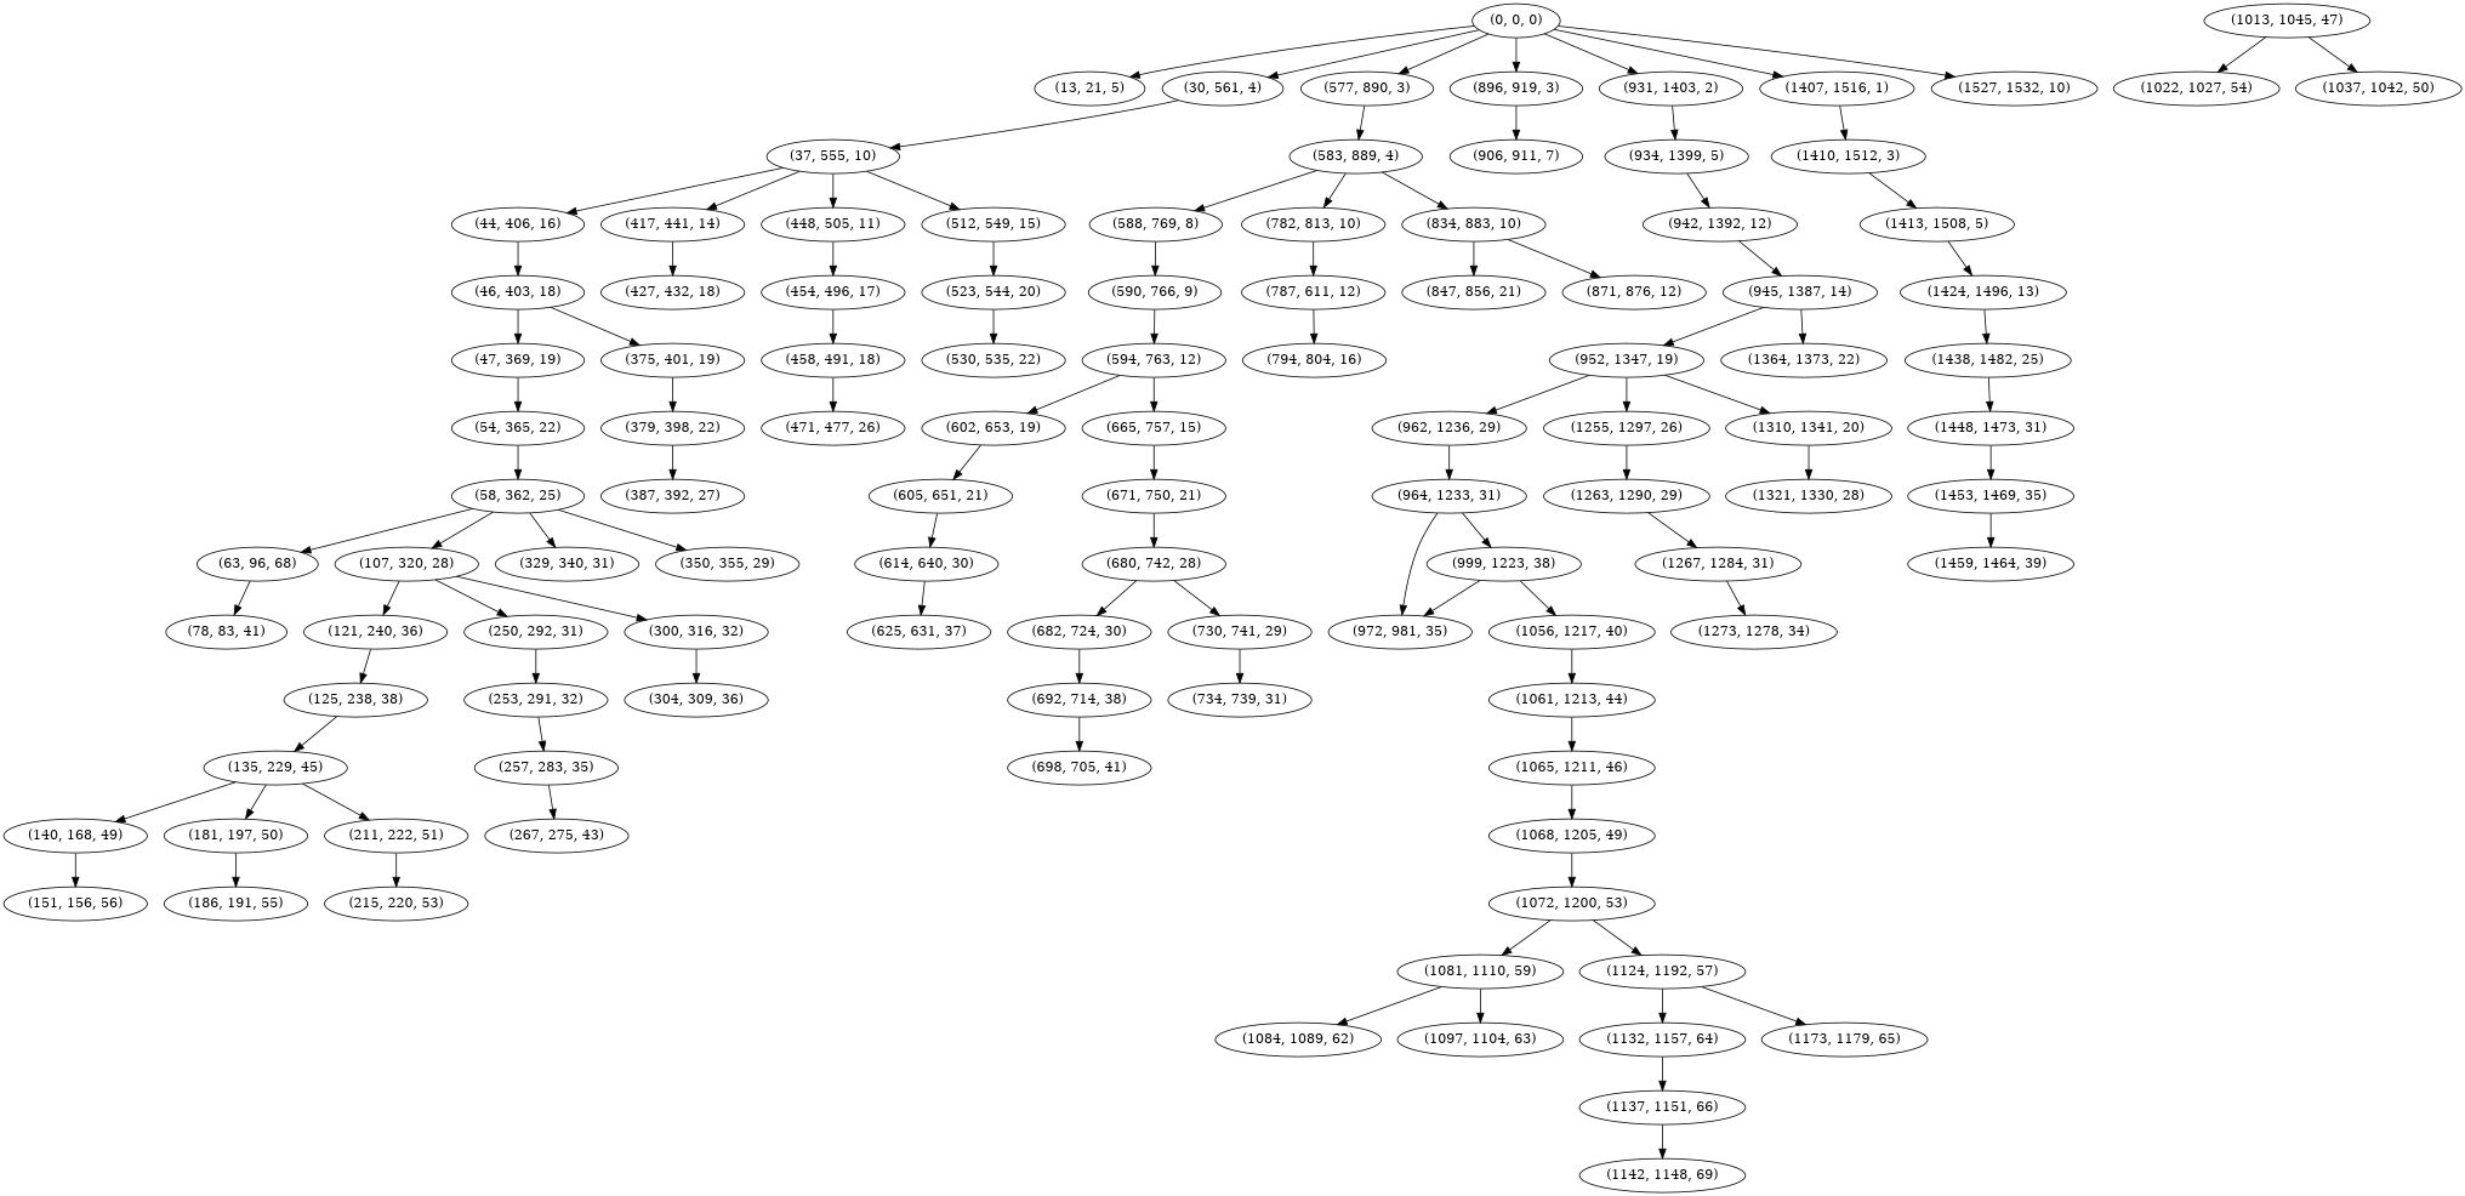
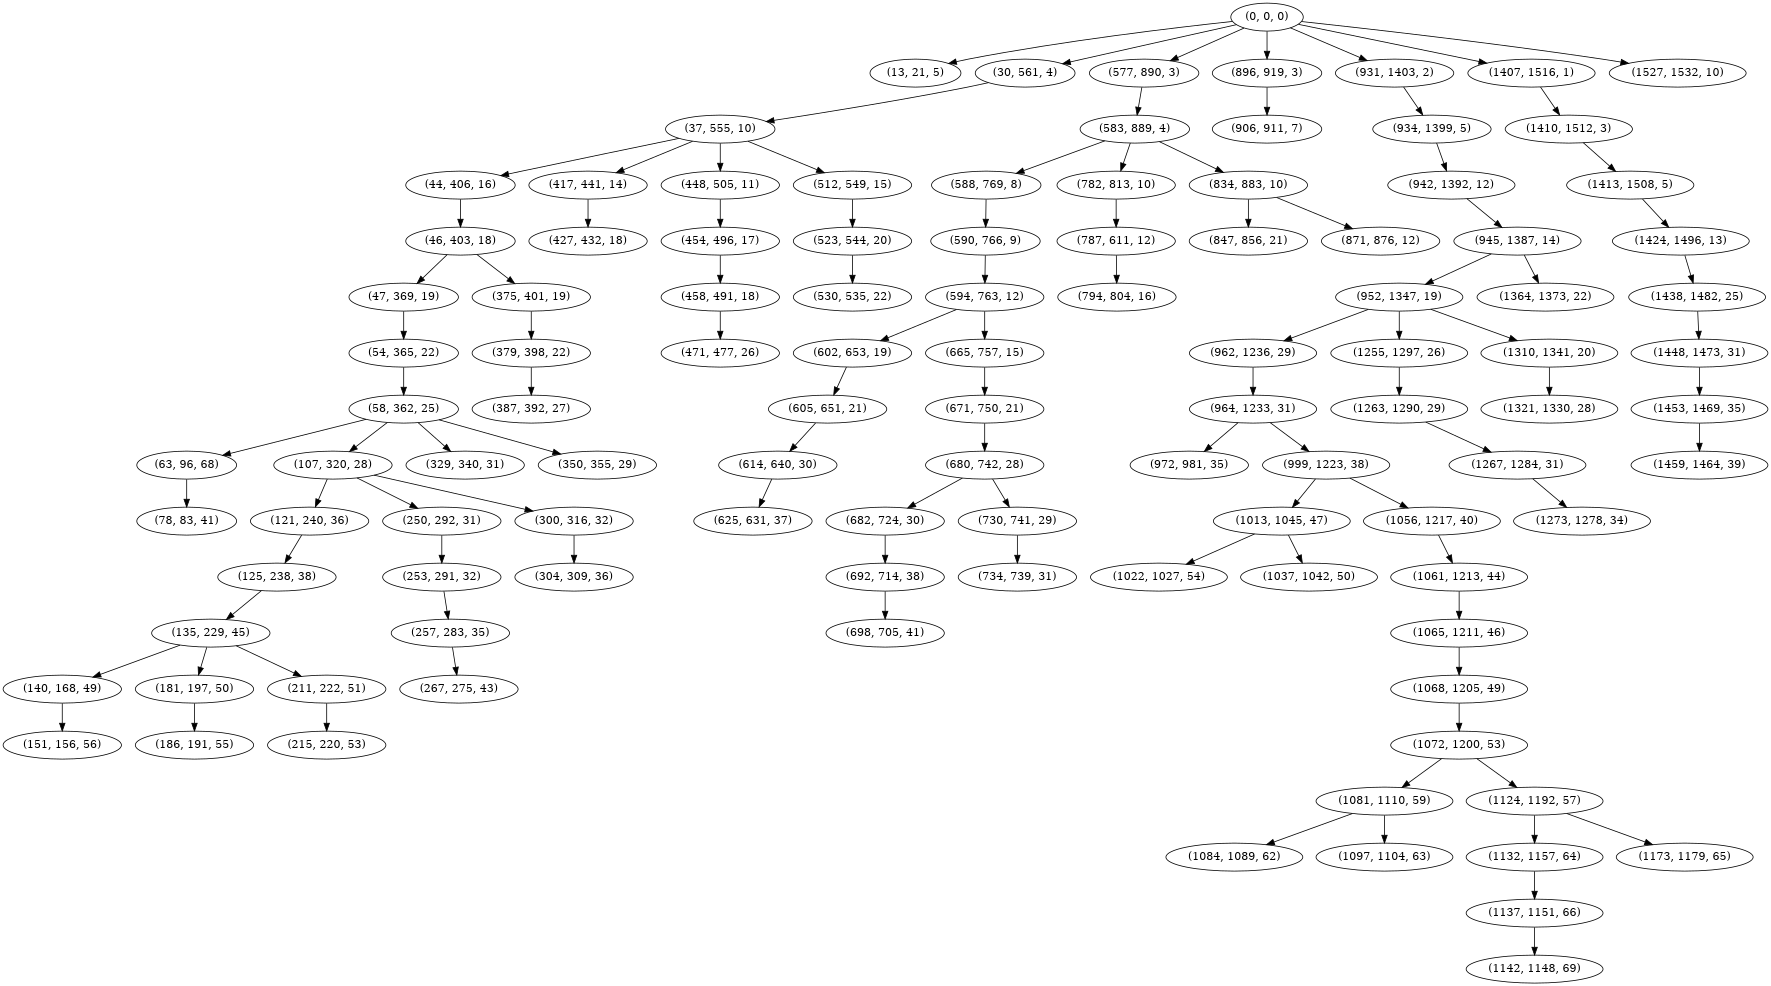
  digraph {
    "(0, 0, 0)"
    "(13, 21, 5)"
    "(30, 561, 4)"
    "(577, 890, 3)"
    "(896, 919, 3)"
    "(931, 1403, 2)"
    "(1407, 1516, 1)"
    "(1527, 1532, 10)"
    "(37, 555, 10)"
    "(583, 889, 4)"
    "(906, 911, 7)"
    "(934, 1399, 5)"
    "(1410, 1512, 3)"
    "(44, 406, 16)"
    "(417, 441, 14)"
    "(448, 505, 11)"
    "(512, 549, 15)"
    "(46, 403, 18)"
    "(427, 432, 18)"
    "(454, 496, 17)"
    "(523, 544, 20)"
    "(47, 369, 19)"
    "(375, 401, 19)"
    "(54, 365, 22)"
    "(379, 398, 22)"
    "(58, 362, 25)"
    n27 [label="(63, 96, 68)"]
    "(107, 320, 28)"
    "(329, 340, 31)"
    "(350, 355, 29)"
    "(78, 83, 41)"
    "(121, 240, 36)"
    "(250, 292, 31)"
    "(300, 316, 32)"
    "(125, 238, 38)"
    "(253, 291, 32)"
    "(304, 309, 36)"
    "(135, 229, 45)"
    "(140, 168, 49)"
    "(181, 197, 50)"
    "(211, 222, 51)"
    "(151, 156, 56)"
    "(186, 191, 55)"
    "(215, 220, 53)"
    "(257, 283, 35)"
    "(267, 275, 43)"
    "(387, 392, 27)"
    "(458, 491, 18)"
    "(471, 477, 26)"
    "(530, 535, 22)"
    "(588, 769, 8)"
    "(782, 813, 10)"
    "(834, 883, 10)"
    "(590, 766, 9)"
    n55 [label="(787, 611, 12)"]
    "(847, 856, 21)"
    "(871, 876, 12)"
    "(594, 763, 12)"
    "(602, 653, 19)"
    "(665, 757, 15)"
    "(605, 651, 21)"
    "(671, 750, 21)"
    "(614, 640, 30)"
    "(625, 631, 37)"
    "(680, 742, 28)"
    "(682, 724, 30)"
    "(730, 741, 29)"
    "(692, 714, 38)"
    "(734, 739, 31)"
    "(698, 705, 41)"
    "(794, 804, 16)"
    "(942, 1392, 12)"
    "(945, 1387, 14)"
    "(952, 1347, 19)"
    "(1364, 1373, 22)"
    "(962, 1236, 29)"
    "(1255, 1297, 26)"
    "(1310, 1341, 20)"
    "(964, 1233, 31)"
    "(1263, 1290, 29)"
    "(1321, 1330, 28)"
    "(972, 981, 35)"
    "(999, 1223, 38)"
    "(1013, 1045, 47)"
    "(1056, 1217, 40)"
    "(1022, 1027, 54)"
    "(1037, 1042, 50)"
    "(1061, 1213, 44)"
    "(1065, 1211, 46)"
    "(1068, 1205, 49)"
    "(1072, 1200, 53)"
    "(1081, 1110, 59)"
    "(1124, 1192, 57)"
    "(1084, 1089, 62)"
    "(1097, 1104, 63)"
    "(1132, 1157, 64)"
    "(1173, 1179, 65)"
    "(1137, 1151, 66)"
    "(1142, 1148, 69)"
    "(1267, 1284, 31)"
    "(1273, 1278, 34)"
    "(1413, 1508, 5)"
    "(1424, 1496, 13)"
    "(1438, 1482, 25)"
    "(1448, 1473, 31)"
    "(1453, 1469, 35)"
    "(1459, 1464, 39)"
    "(0, 0, 0)" -> "(13, 21, 5)"
    "(0, 0, 0)" -> "(30, 561, 4)"
    "(0, 0, 0)" -> "(577, 890, 3)"
    "(0, 0, 0)" -> "(896, 919, 3)"
    "(0, 0, 0)" -> "(931, 1403, 2)"
    "(0, 0, 0)" -> "(1407, 1516, 1)"
    "(0, 0, 0)" -> "(1527, 1532, 10)"
    "(30, 561, 4)" -> "(37, 555, 10)"
    "(577, 890, 3)" -> "(583, 889, 4)"
    "(896, 919, 3)" -> "(906, 911, 7)"
    "(931, 1403, 2)" -> "(934, 1399, 5)"
    "(1407, 1516, 1)" -> "(1410, 1512, 3)"
    "(37, 555, 10)" -> "(44, 406, 16)"
    "(37, 555, 10)" -> "(417, 441, 14)"
    "(37, 555, 10)" -> "(448, 505, 11)"
    "(37, 555, 10)" -> "(512, 549, 15)"
    "(583, 889, 4)" -> "(588, 769, 8)"
    "(583, 889, 4)" -> "(782, 813, 10)"
    "(583, 889, 4)" -> "(834, 883, 10)"
    "(934, 1399, 5)" -> "(942, 1392, 12)"
    "(1410, 1512, 3)" -> "(1413, 1508, 5)"
    "(44, 406, 16)" -> "(46, 403, 18)"
    "(417, 441, 14)" -> "(427, 432, 18)"
    "(448, 505, 11)" -> "(454, 496, 17)"
    "(512, 549, 15)" -> "(523, 544, 20)"
    "(46, 403, 18)" -> "(47, 369, 19)"
    "(46, 403, 18)" -> "(375, 401, 19)"
    "(454, 496, 17)" -> "(458, 491, 18)"
    "(523, 544, 20)" -> "(530, 535, 22)"
    "(47, 369, 19)" -> "(54, 365, 22)"
    "(375, 401, 19)" -> "(379, 398, 22)"
    "(54, 365, 22)" -> "(58, 362, 25)"
    "(379, 398, 22)" -> "(387, 392, 27)"
    "(58, 362, 25)" -> n27
    "(58, 362, 25)" -> "(107, 320, 28)"
    "(58, 362, 25)" -> "(329, 340, 31)"
    "(58, 362, 25)" -> "(350, 355, 29)"
    n27 -> "(78, 83, 41)"
    "(107, 320, 28)" -> "(121, 240, 36)"
    "(107, 320, 28)" -> "(250, 292, 31)"
    "(107, 320, 28)" -> "(300, 316, 32)"
    "(121, 240, 36)" -> "(125, 238, 38)"
    "(250, 292, 31)" -> "(253, 291, 32)"
    "(300, 316, 32)" -> "(304, 309, 36)"
    "(125, 238, 38)" -> "(135, 229, 45)"
    "(253, 291, 32)" -> "(257, 283, 35)"
    "(135, 229, 45)" -> "(140, 168, 49)"
    "(135, 229, 45)" -> "(181, 197, 50)"
    "(135, 229, 45)" -> "(211, 222, 51)"
    "(140, 168, 49)" -> "(151, 156, 56)"
    "(181, 197, 50)" -> "(186, 191, 55)"
    "(211, 222, 51)" -> "(215, 220, 53)"
    "(257, 283, 35)" -> "(267, 275, 43)"
    "(458, 491, 18)" -> "(471, 477, 26)"
    "(588, 769, 8)" -> "(590, 766, 9)"
    "(782, 813, 10)" -> n55
    "(834, 883, 10)" -> "(847, 856, 21)"
    "(834, 883, 10)" -> "(871, 876, 12)"
    "(590, 766, 9)" -> "(594, 763, 12)"
    n55 -> "(794, 804, 16)"
    "(594, 763, 12)" -> "(602, 653, 19)"
    "(594, 763, 12)" -> "(665, 757, 15)"
    "(602, 653, 19)" -> "(605, 651, 21)"
    "(665, 757, 15)" -> "(671, 750, 21)"
    "(605, 651, 21)" -> "(614, 640, 30)"
    "(671, 750, 21)" -> "(680, 742, 28)"
    "(614, 640, 30)" -> "(625, 631, 37)"
    "(680, 742, 28)" -> "(682, 724, 30)"
    "(680, 742, 28)" -> "(730, 741, 29)"
    "(682, 724, 30)" -> "(692, 714, 38)"
    "(730, 741, 29)" -> "(734, 739, 31)"
    "(692, 714, 38)" -> "(698, 705, 41)"
    "(942, 1392, 12)" -> "(945, 1387, 14)"
    "(945, 1387, 14)" -> "(952, 1347, 19)"
    "(945, 1387, 14)" -> "(1364, 1373, 22)"
    "(952, 1347, 19)" -> "(962, 1236, 29)"
    "(952, 1347, 19)" -> "(1255, 1297, 26)"
    "(952, 1347, 19)" -> "(1310, 1341, 20)"
    "(962, 1236, 29)" -> "(964, 1233, 31)"
    "(1255, 1297, 26)" -> "(1263, 1290, 29)"
    "(1310, 1341, 20)" -> "(1321, 1330, 28)"
    "(964, 1233, 31)" -> "(972, 981, 35)"
    "(964, 1233, 31)" -> "(999, 1223, 38)"
    "(1263, 1290, 29)" -> "(1267, 1284, 31)"
-   "(999, 1223, 38)" -> "(972, 981, 35)"
+   "(999, 1223, 38)" -> "(1013, 1045, 47)"
    "(999, 1223, 38)" -> "(1056, 1217, 40)"
    "(1013, 1045, 47)" -> "(1022, 1027, 54)"
    "(1013, 1045, 47)" -> "(1037, 1042, 50)"
    "(1056, 1217, 40)" -> "(1061, 1213, 44)"
    "(1061, 1213, 44)" -> "(1065, 1211, 46)"
    "(1065, 1211, 46)" -> "(1068, 1205, 49)"
    "(1068, 1205, 49)" -> "(1072, 1200, 53)"
    "(1072, 1200, 53)" -> "(1081, 1110, 59)"
    "(1072, 1200, 53)" -> "(1124, 1192, 57)"
    "(1081, 1110, 59)" -> "(1084, 1089, 62)"
    "(1081, 1110, 59)" -> "(1097, 1104, 63)"
    "(1124, 1192, 57)" -> "(1132, 1157, 64)"
    "(1124, 1192, 57)" -> "(1173, 1179, 65)"
    "(1132, 1157, 64)" -> "(1137, 1151, 66)"
    "(1137, 1151, 66)" -> "(1142, 1148, 69)"
    "(1267, 1284, 31)" -> "(1273, 1278, 34)"
    "(1413, 1508, 5)" -> "(1424, 1496, 13)"
    "(1424, 1496, 13)" -> "(1438, 1482, 25)"
    "(1438, 1482, 25)" -> "(1448, 1473, 31)"
    "(1448, 1473, 31)" -> "(1453, 1469, 35)"
    "(1453, 1469, 35)" -> "(1459, 1464, 39)"
  }
